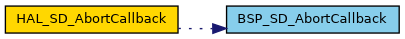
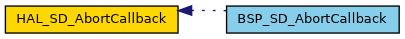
  digraph {
    rankdir=LR
    node [color=black fontname=Helvetica fontsize=10 shape=record style=filled]
    n1 [fillcolor=gold fontcolor=black height=0.2 label=HAL_SD_AbortCallback width=0.4]
    n2 [fillcolor=skyblue height=0.2 label=BSP_SD_AbortCallback width=0.4]
-   n1 -> n2 [color=midnightblue fontname=Helvetica fontsize=10 labelfontname=Helvetica labelfontsize=10 style=dotted]
+   n2 -> n1 [color=midnightblue fontname=Helvetica fontsize=10 labelfontname=Helvetica labelfontsize=10 style=dotted]
  }
